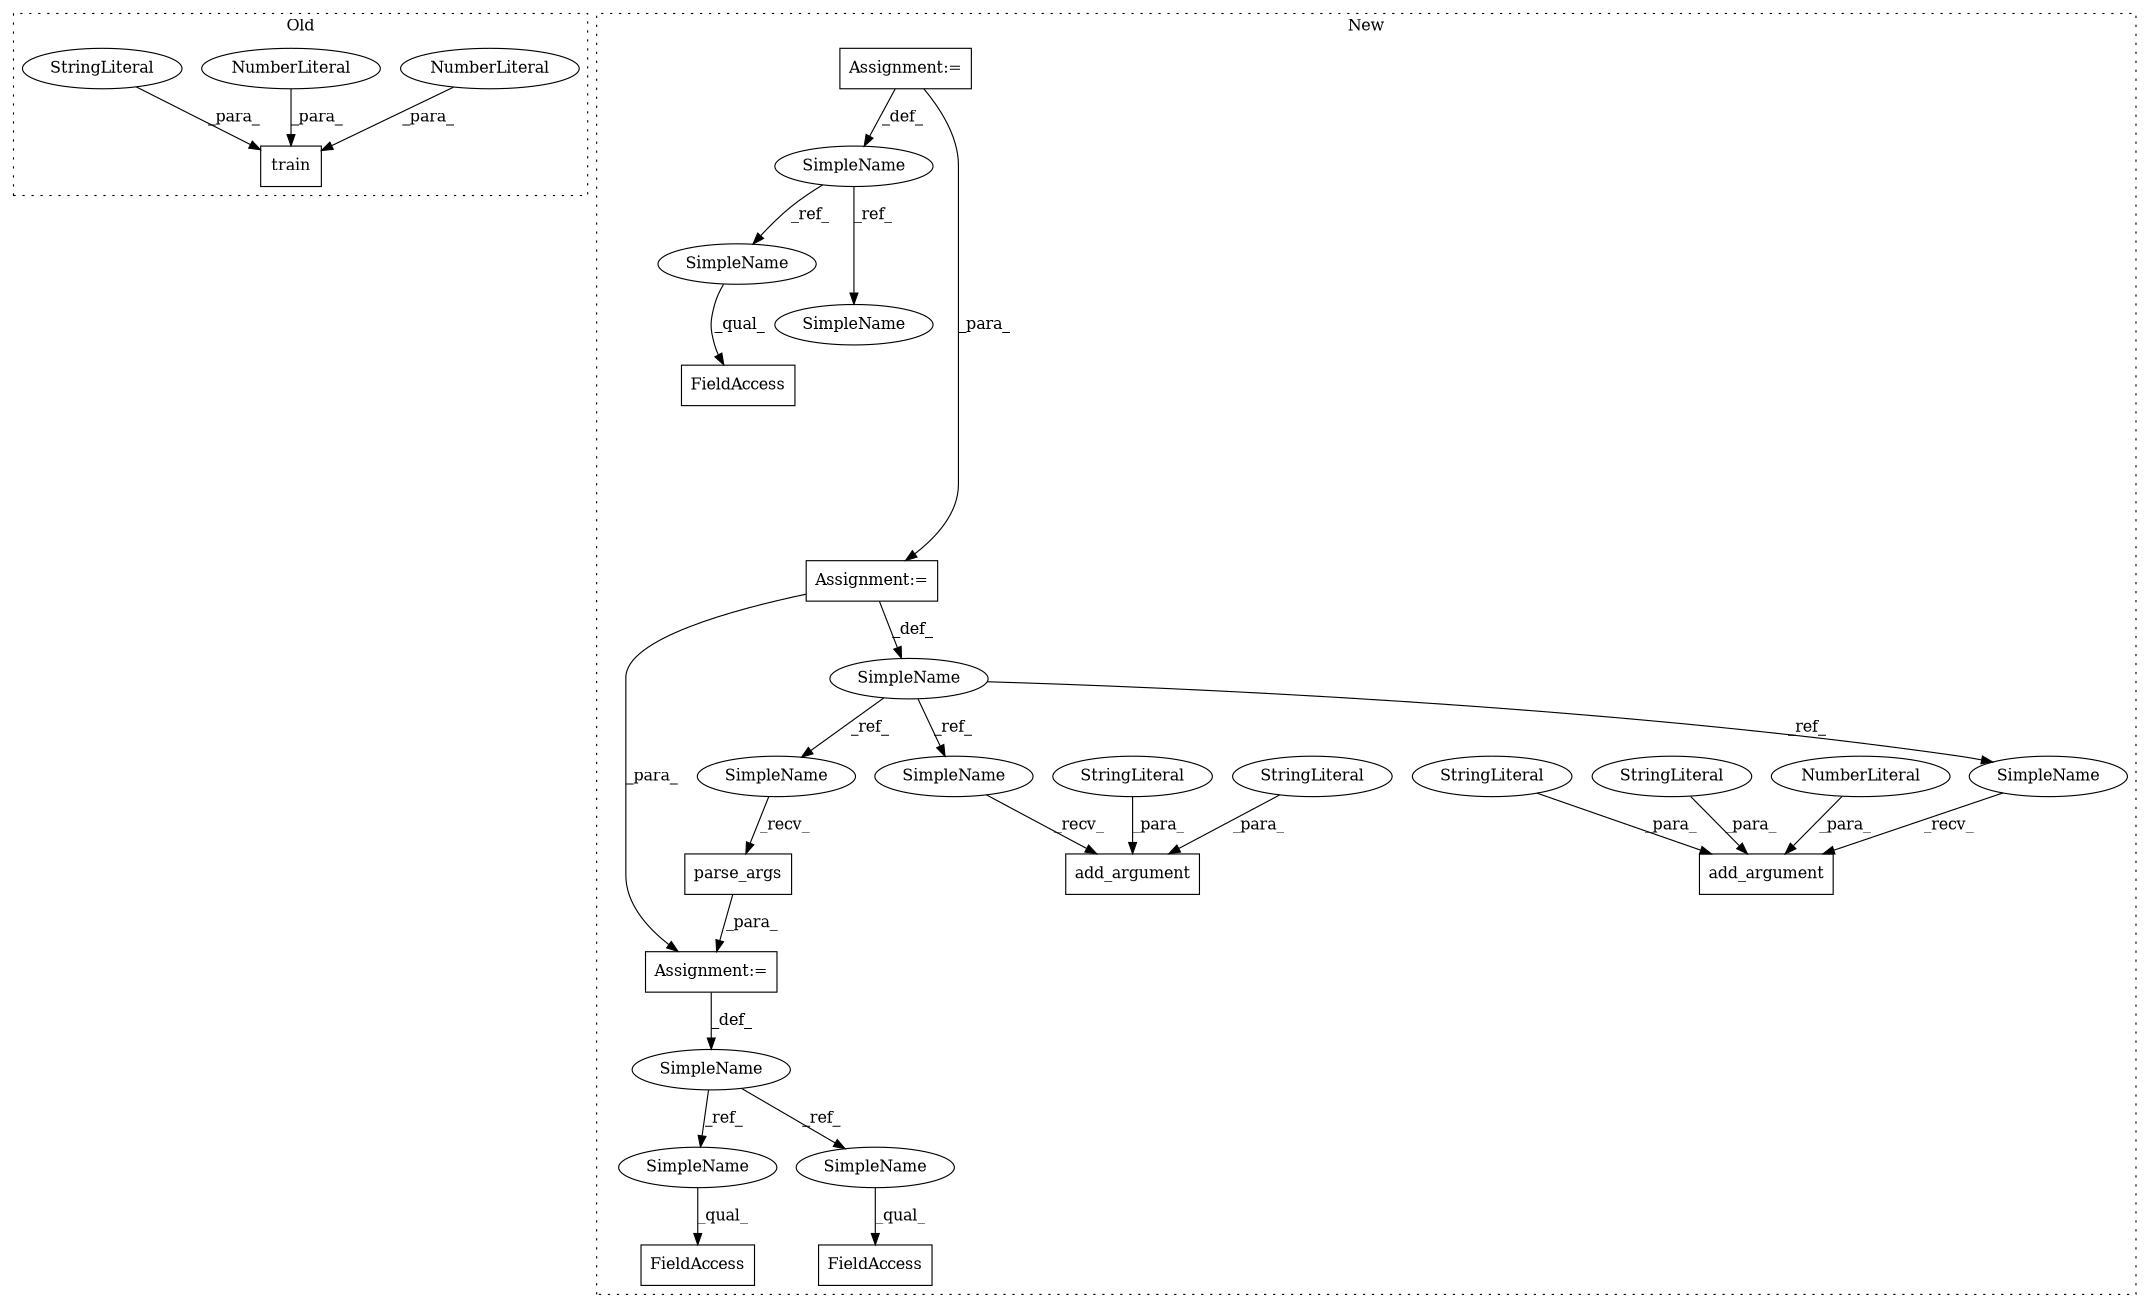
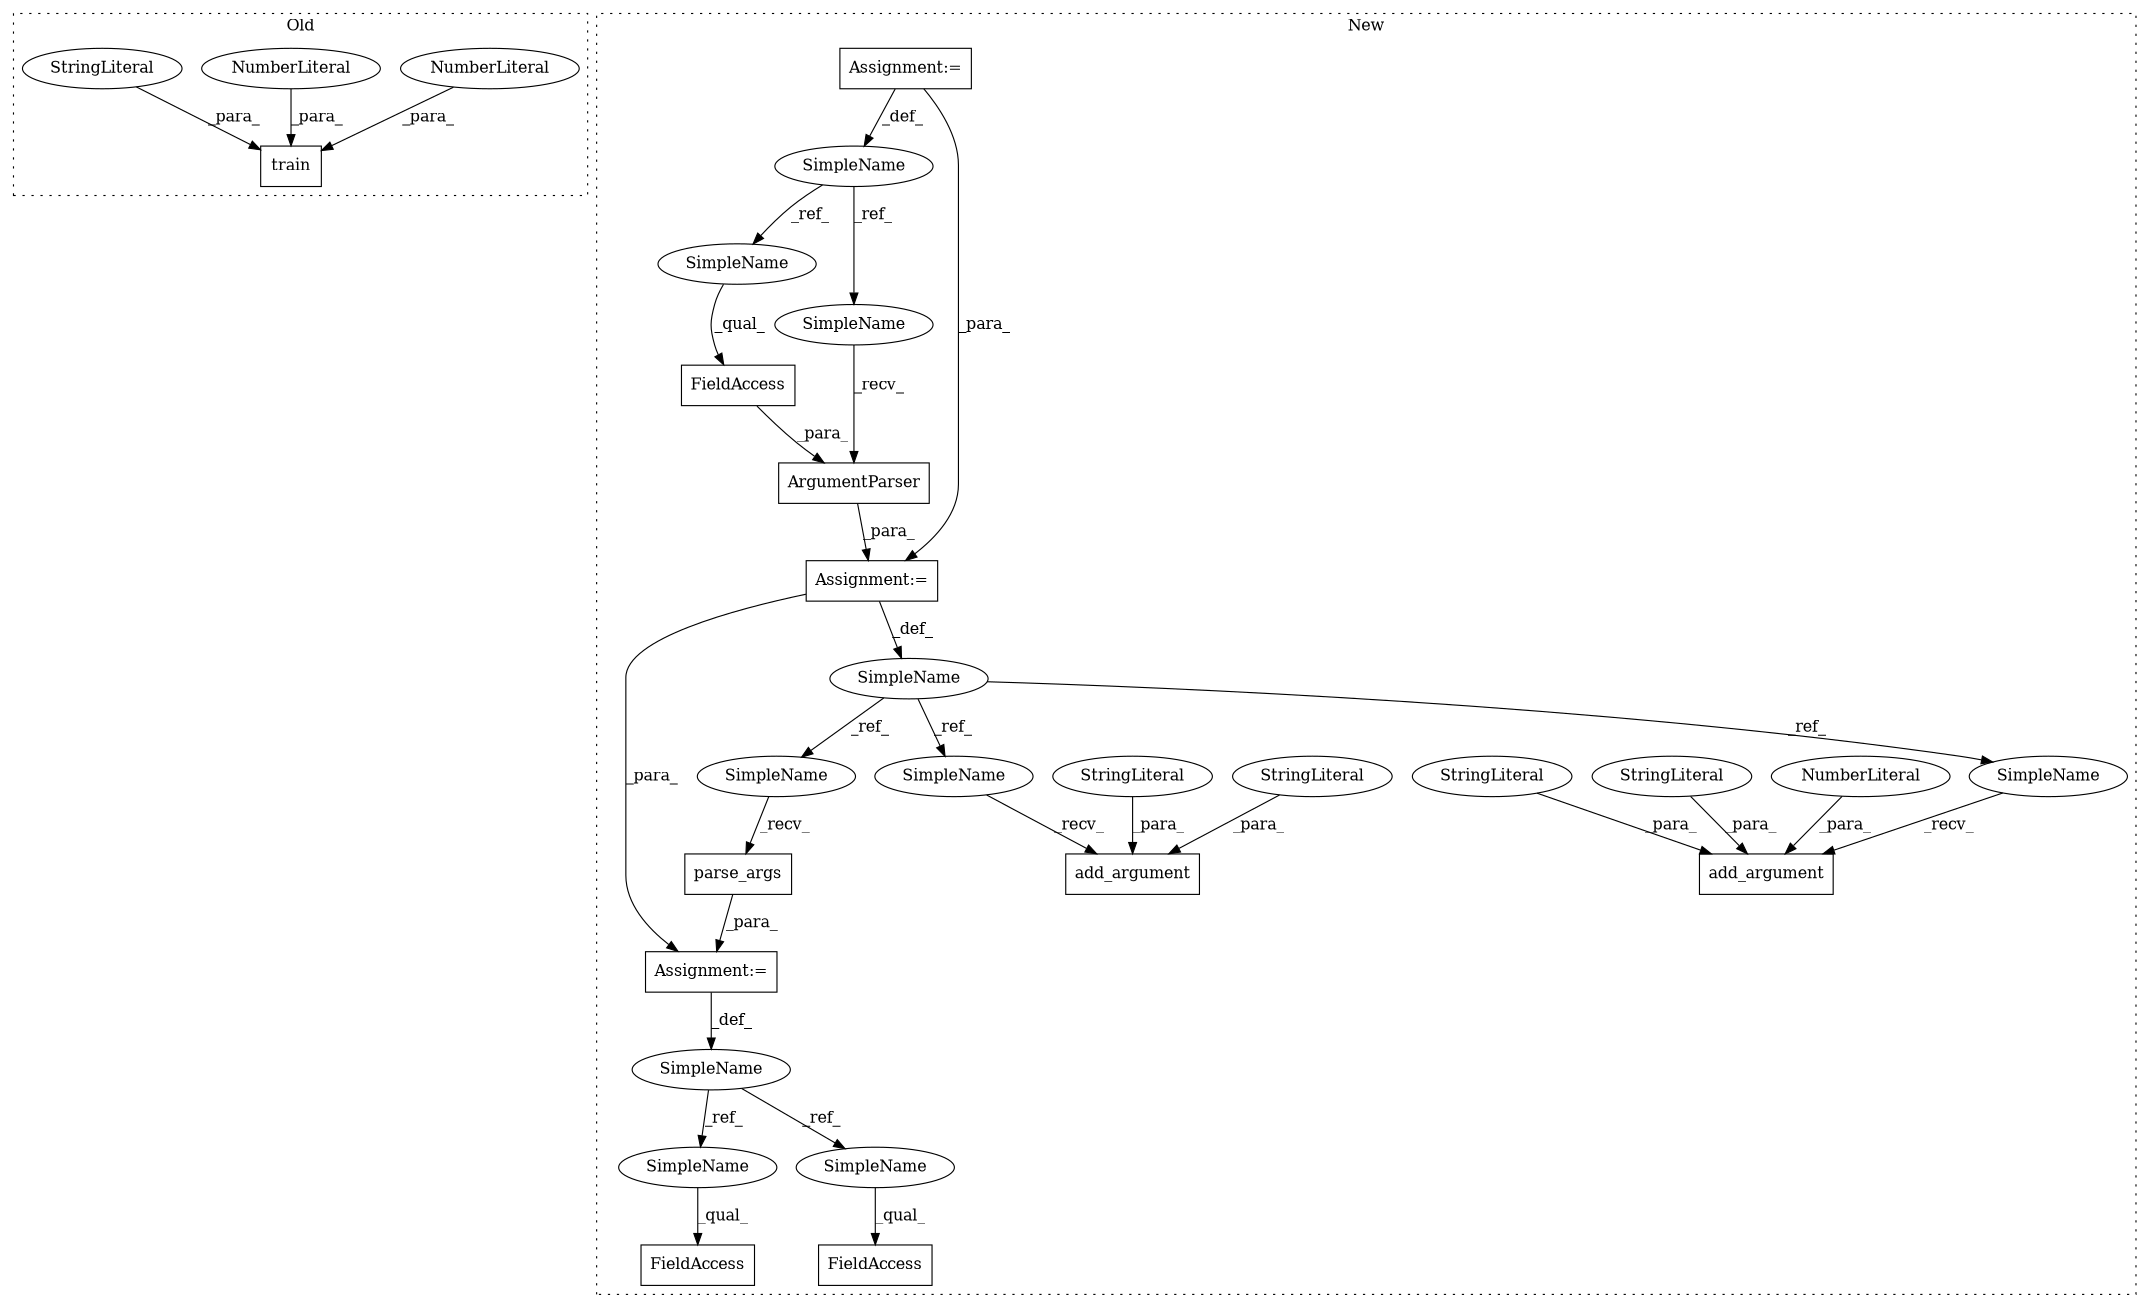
  digraph {
    node [a=42 l=8 s=2123 shape=ellipse]
    n1 [a=32 l="6,1" label=train s="2064,2125" shape=box]
    n2 [a=34 l=1 label=NumberLiteral s=2106]
    n3 [a=34 l=2 label=NumberLiteral]
    n4 [a=45 label=StringLiteral s=2114]
    n5 [a=32 l=12 label=parse_args s=2700 shape=box]
    n6 [a=22 l=9 label=FieldAccess s=2765 shape=box]
    n7 [l=4 label=SimpleName s=2688]
    n8 [a=22 l=15 label=FieldAccess s=2787 shape=box]
    n9 [l=6 label=SimpleName s=2137]
    n10 [a=32 l="13,1" label=add_argument s="2296,2334" shape=box]
    n11 [a=34 l=1 label=NumberLiteral s=2333]
    n12 [a=32 l="13,1" label=add_argument s="2560,2681" shape=box]
    n13 [a=45 l=82 label=StringLiteral s=2592]
    n14 [a=45 label=StringLiteral s=2309]
    n15 [a=45 l=10 label=StringLiteral s=2318]
    n16 [a=45 l=18 label=StringLiteral s=2573]
    n17 [a=7 l=1 label="Assignment:=" s=2692 shape=box]
+   n18 [a=32 l="15,1" label=ArgumentParser s="2153,2206" shape=box]
    n19 [label=SimpleName]
    n20 [a=22 l=38 label=FieldAccess s=2168 shape=box]
    n21 [a=7 label="Assignment:=" shape=box]
    n22 [a=7 l=1 label="Assignment:=" s=2143 shape=box]
    n23 [l=4 label=SimpleName s=2765]
    n24 [l=4 label=SimpleName s=2787]
    n25 [l=6 label=SimpleName s=2289]
    n26 [l=6 label=SimpleName s=2693]
    n27 [l=6 label=SimpleName s=2553]
    n28 [label=SimpleName s=2168]
    n29 [label=SimpleName s=2144]
    subgraph cluster_1 {
      label=Old
      style=dotted
      n1
      n2
      n3
      n4
    }
    subgraph cluster_2 {
      label=New
      style=dotted
      n5
      n6
      n7
      n8
      n9
      n10
      n11
      n12
      n13
      n14
      n15
      n16
      n17
+     n18
      n19
      n20
      n21
      n22
      n23
      n24
      n25
      n26
      n27
      n28
      n29
    }
    n2 -> n1 [label=_para_]
    n3 -> n1 [label=_para_]
    n4 -> n1 [label=_para_]
    n5 -> n17 [label=_para_]
    n7 -> n23 [label=_ref_]
    n7 -> n24 [label=_ref_]
    n9 -> n25 [label=_ref_]
    n9 -> n26 [label=_ref_]
    n9 -> n27 [label=_ref_]
    n11 -> n10 [label=_para_]
    n13 -> n12 [label=_para_]
    n14 -> n10 [label=_para_]
    n15 -> n10 [label=_para_]
    n16 -> n12 [label=_para_]
    n17 -> n7 [label=_def_]
+   n18 -> n22 [label=_para_]
    n19 -> n28 [label=_ref_]
    n19 -> n29 [label=_ref_]
+   n20 -> n18 [label=_para_]
    n21 -> n19 [label=_def_]
    n21 -> n22 [label=_para_]
    n22 -> n9 [label=_def_]
    n22 -> n17 [label=_para_]
    n23 -> n6 [label=_qual_]
    n24 -> n8 [label=_qual_]
    n25 -> n10 [label=_recv_]
    n26 -> n5 [label=_recv_]
    n27 -> n12 [label=_recv_]
    n28 -> n20 [label=_qual_]
+   n29 -> n18 [label=_recv_]
  }
